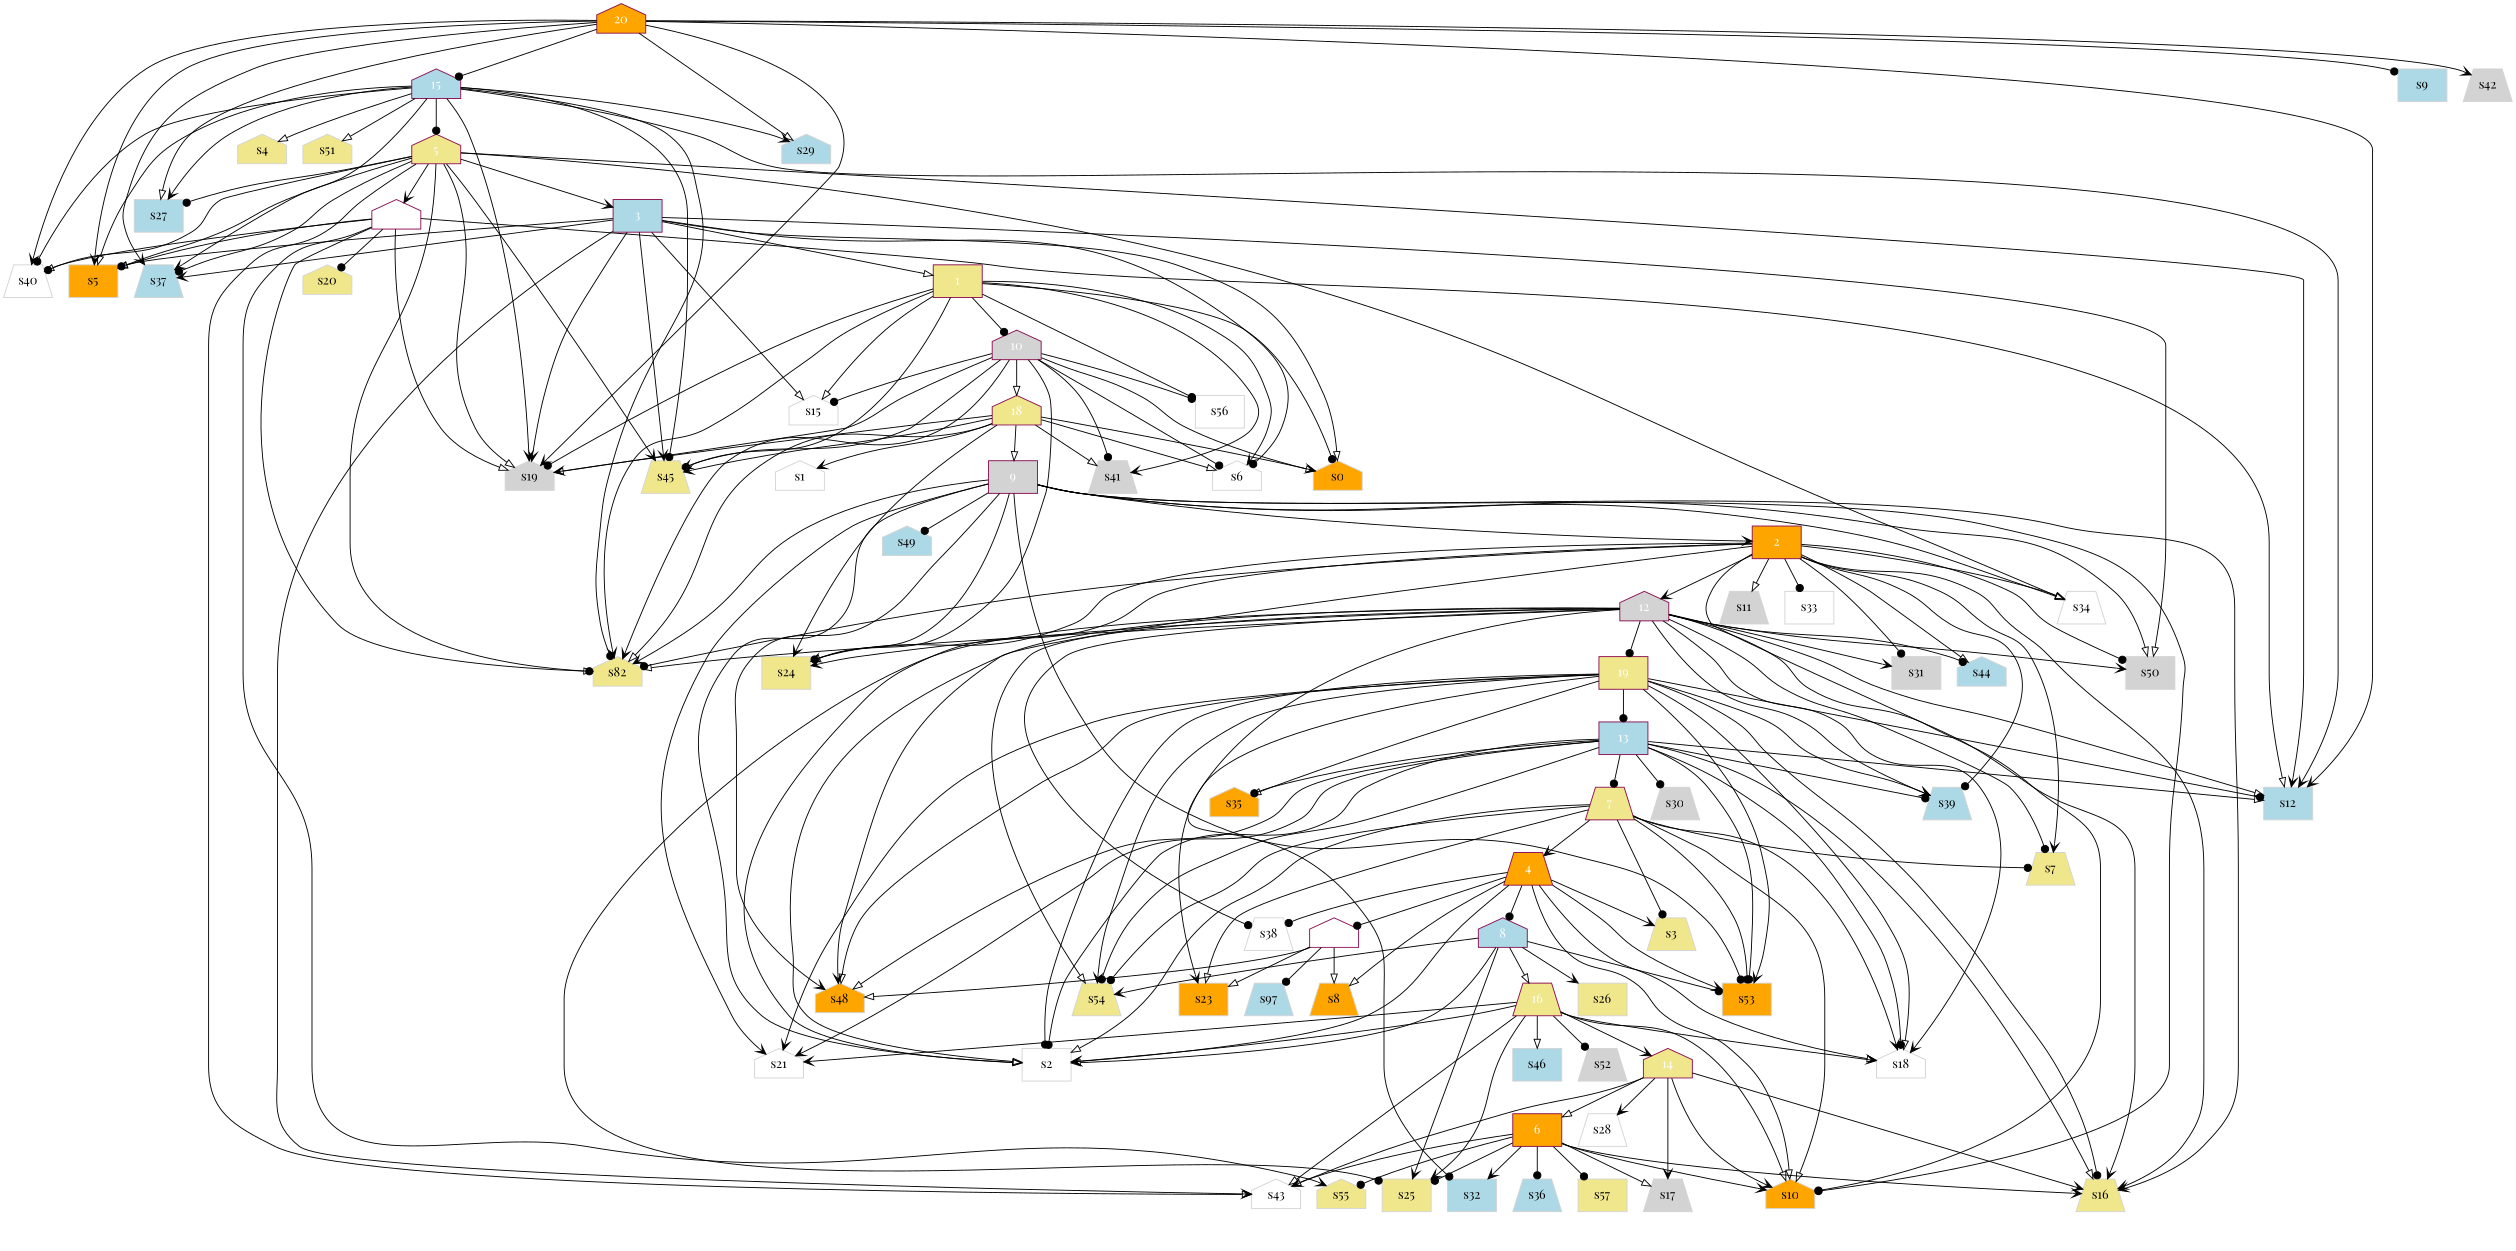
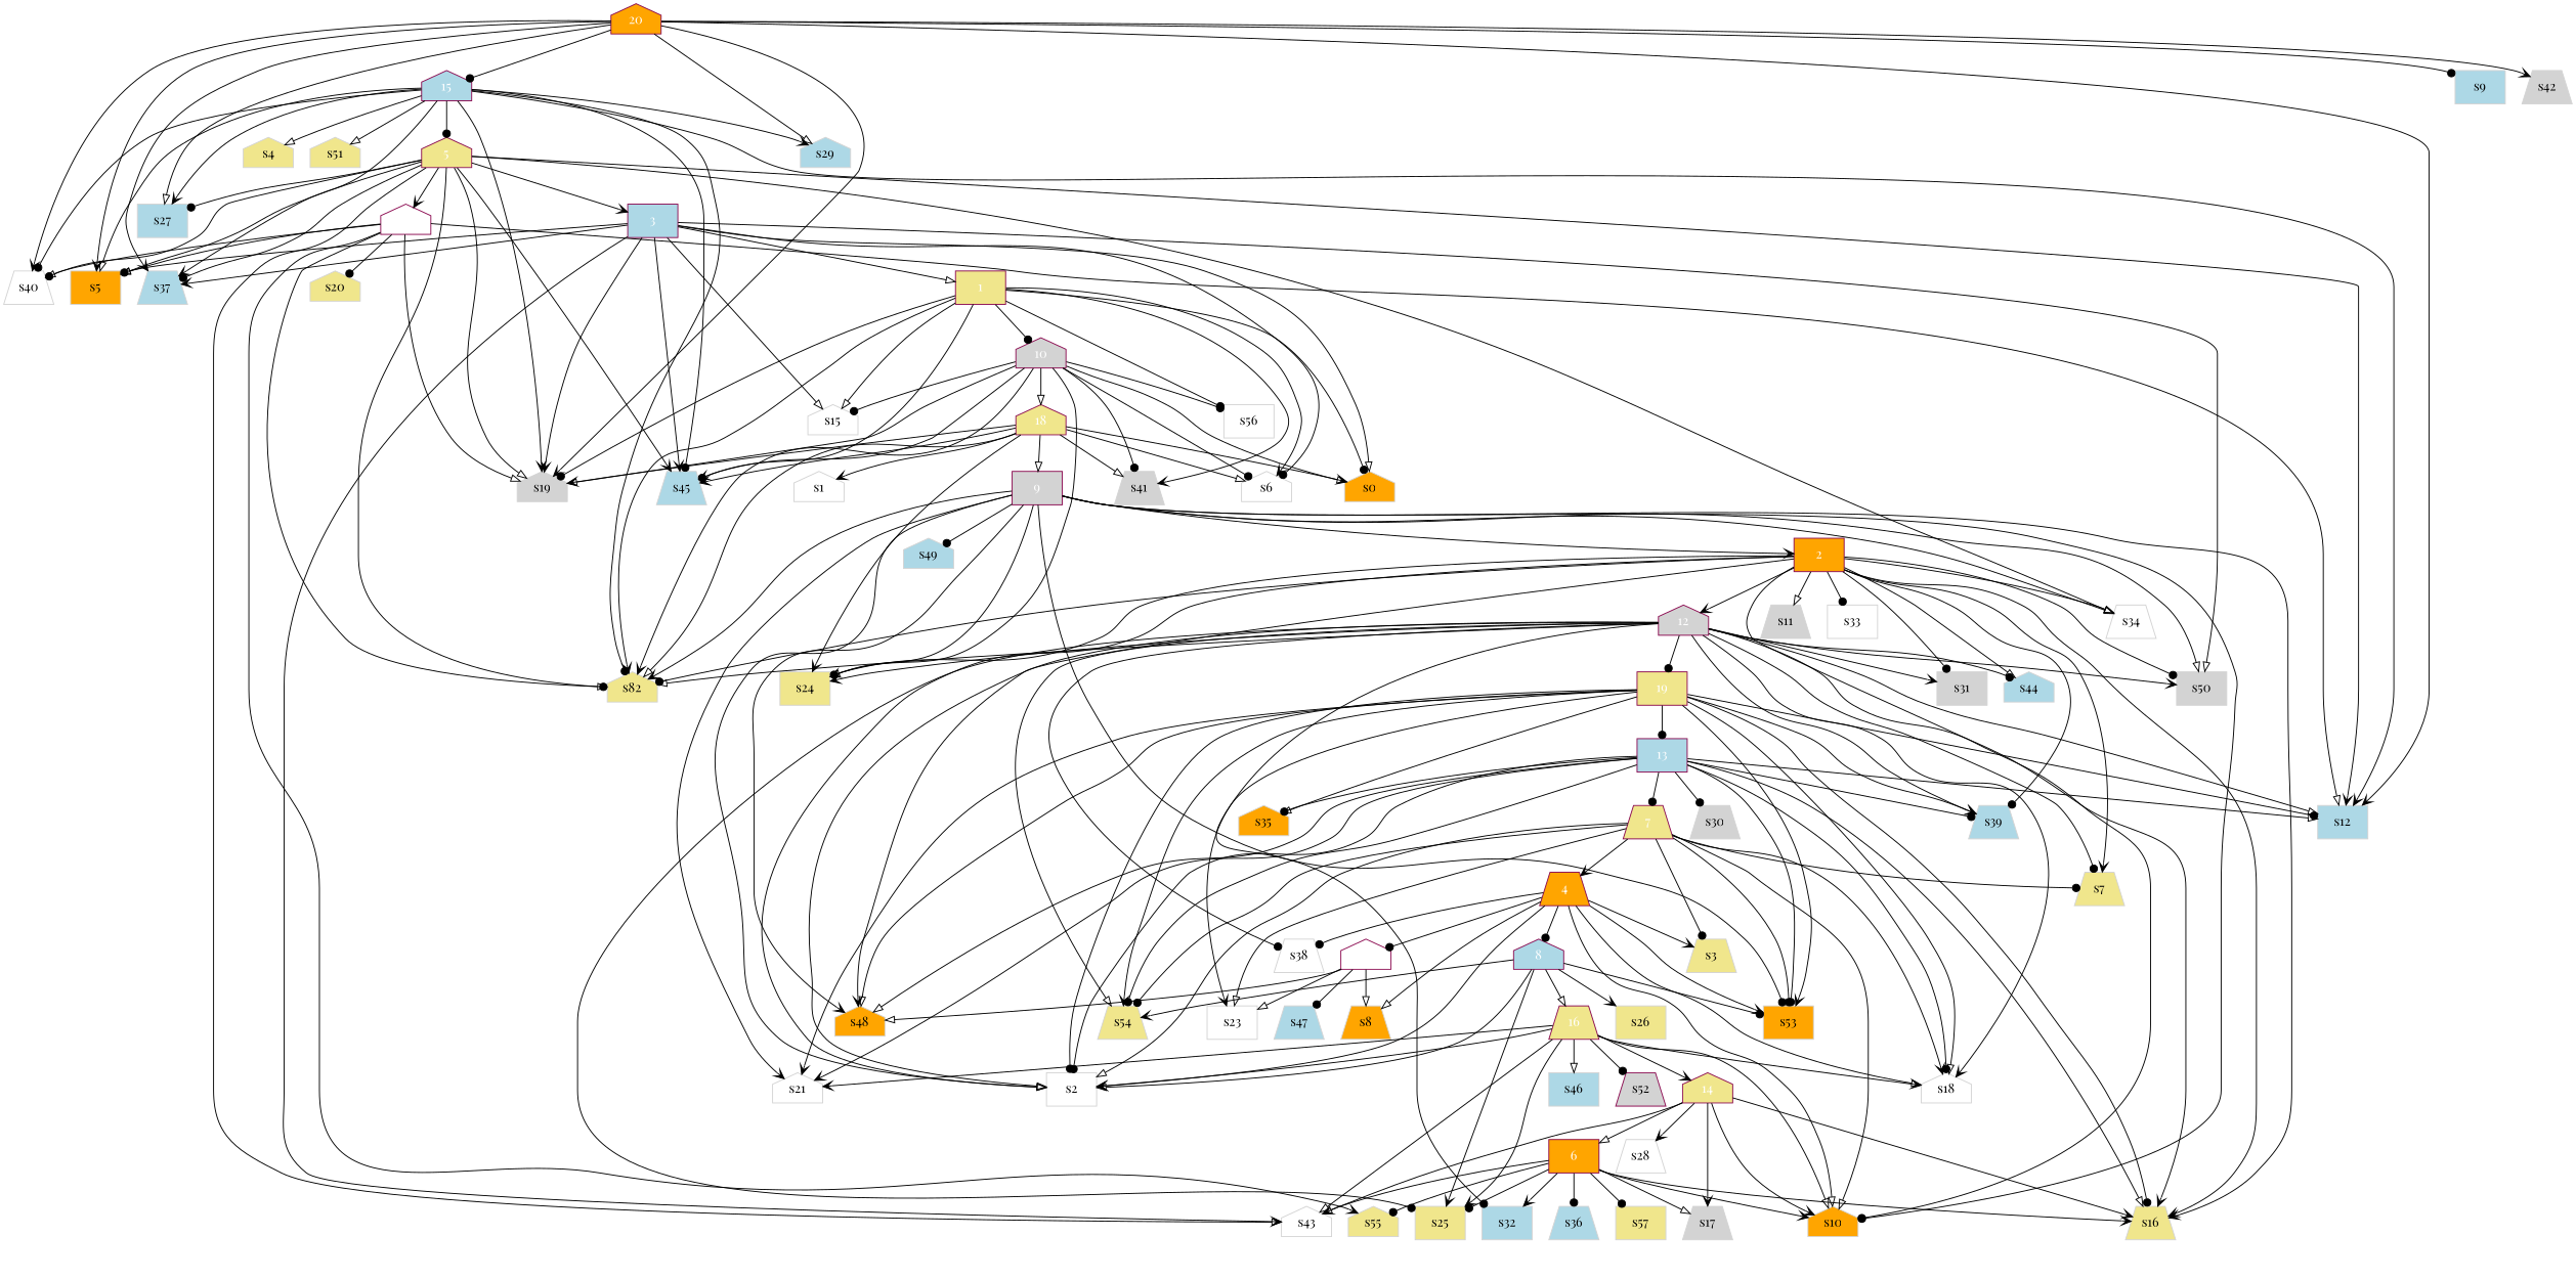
  digraph {
    fontname="Playfair Display"
    node [color=lightgrey fillcolor=khaki fontcolor=black fontname="Playfair Display" shape=house style=filled fixedsize=true]
    edge [arrowhead=vee fontname="Playfair Display"]
    3 [color=deeppink4 fillcolor=lightblue fontcolor=white shape=box fixedsize=""]
    1 [color=deeppink4 fontcolor=white shape=box fixedsize=""]
    s0 [fillcolor=orange]
    s6 [fillcolor=white]
    s15 [fillcolor=white]
    s19 [fillcolor=lightgrey]
-   s45 [shape=trapezium]
+   s45 [fillcolor=lightblue shape=trapezium]
    s50 [fillcolor=lightgrey shape=box]
    s5 [fillcolor=orange shape=box]
    s37 [fillcolor=lightblue shape=trapezium]
    s43 [fillcolor=white]
    10 [color=deeppink4 fillcolor=lightgrey fontcolor=white fixedsize=""]
    n13 [label=s82]
    s41 [fillcolor=lightgrey shape=trapezium]
    s56 [fillcolor=white shape=box]
    s24 [shape=box]
    18 [color=deeppink4 fontcolor=white fixedsize=""]
    9 [color=deeppink4 fillcolor=lightgrey fontcolor=white shape=box fixedsize=""]
    2 [color=deeppink4 fillcolor=orange fontcolor=white shape=box fixedsize=""]
    s2 [fillcolor=white shape=box]
    s10 [fillcolor=orange]
    s16 [shape=trapezium]
    s34 [fillcolor=white shape=trapezium]
    s48 [fillcolor=orange]
    s53 [fillcolor=orange shape=box]
    s21 [fillcolor=white]
    s49 [fillcolor=lightblue]
    12 [color=deeppink4 fillcolor=lightgrey fontcolor=white fixedsize=""]
    s7 [shape=trapezium]
    s11 [fillcolor=lightgrey shape=trapezium]
    s31 [fillcolor=lightgrey shape=box]
    s33 [fillcolor=white shape=box]
    s39 [fillcolor=lightblue shape=trapezium]
    s44 [fillcolor=lightblue]
    s12 [fillcolor=lightblue shape=box]
    s18 [fillcolor=white]
    s54 [shape=trapezium]
    s38 [fillcolor=white shape=trapezium]
    s25 [shape=box]
    s32 [fillcolor=lightblue shape=box]
    19 [color=deeppink4 fontcolor=white shape=box fixedsize=""]
    5 [color=deeppink4 fontcolor=white fixedsize=""]
    17 [color=deeppink4 fillcolor=white fontcolor=white fixedsize=""]
    s27 [fillcolor=lightblue shape=box]
    s40 [fillcolor=white shape=trapezium]
    s55
    s20
    7 [color=deeppink4 fontcolor=white shape=trapezium fixedsize=""]
    4 [color=deeppink4 fillcolor=orange fontcolor=white shape=trapezium fixedsize=""]
    s3 [shape=trapezium]
-   s23 [fillcolor=orange shape=box]
+   s23 [fillcolor=white shape=box]
    8 [color=deeppink4 fillcolor=lightblue fontcolor=white fixedsize=""]
    11 [color=deeppink4 fillcolor=white fontcolor=white fixedsize=""]
    s8 [fillcolor=orange shape=trapezium]
    16 [color=deeppink4 fontcolor=white shape=trapezium fixedsize=""]
    s26 [shape=box]
-   s47 [fillcolor=lightblue shape=trapezium label=s97]
+   s47 [fillcolor=lightblue shape=trapezium]
    15 [color=deeppink4 fillcolor=lightblue fontcolor=white fixedsize=""]
    s4
    s29 [fillcolor=lightblue]
    s51
    14 [color=deeppink4 fontcolor=white fixedsize=""]
    6 [color=deeppink4 fillcolor=orange fontcolor=white shape=box fixedsize=""]
    s17 [fillcolor=lightgrey shape=trapezium]
    s28 [fillcolor=white shape=trapezium]
    s36 [fillcolor=lightblue shape=trapezium]
    s57 [shape=box]
    13 [color=deeppink4 fillcolor=lightblue fontcolor=white shape=box fixedsize=""]
    s30 [fillcolor=lightgrey shape=trapezium]
    s35 [fillcolor=orange]
    s46 [fillcolor=lightblue shape=box]
-   s52 [fillcolor=lightgrey shape=trapezium]
+   s52 [color=deeppink4 fillcolor=lightgrey shape=trapezium]
    s1 [fillcolor=white]
    20 [color=deeppink4 fillcolor=orange fontcolor=white fixedsize=""]
    s9 [fillcolor=lightblue shape=box]
    s42 [fillcolor=lightgrey shape=trapezium]
    3 -> 1 [arrowhead=onormal]
    3 -> s0 [arrowhead=onormal]
    3 -> s6 [arrowhead=dot]
    3 -> s15 [arrowhead=onormal]
    3 -> s19
    3 -> s45
    3 -> s50 [arrowhead=onormal]
    3 -> s5 [arrowhead=dot]
    3 -> s37
    3 -> s43
    1 -> s0 [arrowhead=dot]
    1 -> s6
    1 -> s15 [arrowhead=onormal]
    1 -> s19 [arrowhead=dot]
    1 -> s45 [arrowhead=dot]
    1 -> 10 [arrowhead=dot]
    1 -> n13
    1 -> s41
    1 -> s56 [arrowhead=dot]
    10 -> s0 [arrowhead=onormal]
    10 -> s6 [arrowhead=dot]
    10 -> s15 [arrowhead=dot]
    10 -> s19 [arrowhead=onormal]
    10 -> s45
    10 -> n13
    10 -> s41 [arrowhead=dot]
    10 -> s56 [arrowhead=dot]
    10 -> s24 [arrowhead=onormal]
    10 -> 18 [arrowhead=onormal]
    18 -> s0
    18 -> s6 [arrowhead=onormal]
    18 -> s19
    18 -> s45
    18 -> n13 [arrowhead=onormal]
    18 -> s41 [arrowhead=onormal]
    18 -> s24
    18 -> 9 [arrowhead=onormal]
    18 -> s1
    9 -> s50 [arrowhead=onormal]
    9 -> n13
    9 -> s24
    9 -> 2
    9 -> s2 [arrowhead=onormal]
    9 -> s10 [arrowhead=dot]
    9 -> s16
    9 -> s34 [arrowhead=onormal]
    9 -> s48
    9 -> s53 [arrowhead=dot]
    9 -> s21
    9 -> s49 [arrowhead=dot]
    2 -> s50 [arrowhead=dot]
    2 -> n13 [arrowhead=dot]
    2 -> s24 [arrowhead=dot]
    2 -> s2 [arrowhead=onormal]
    2 -> s10 [arrowhead=dot]
    2 -> s16
    2 -> s34 [arrowhead=onormal]
    2 -> s48
    2 -> 12
    2 -> s7
    2 -> s11 [arrowhead=onormal]
    2 -> s31 [arrowhead=dot]
    2 -> s33 [arrowhead=dot]
    2 -> s39 [arrowhead=dot]
    2 -> s44 [arrowhead=onormal]
    12 -> s50
    12 -> n13 [arrowhead=onormal]
    12 -> s24
    12 -> s2 [arrowhead=onormal]
    12 -> s16
    12 -> s7 [arrowhead=dot]
    12 -> s31
    12 -> s39
    12 -> s44 [arrowhead=dot]
    12 -> s12 [arrowhead=onormal]
    12 -> s18
    12 -> s54 [arrowhead=onormal]
    12 -> s38 [arrowhead=dot]
    12 -> s25 [arrowhead=dot]
    12 -> s32 [arrowhead=dot]
    12 -> 19 [arrowhead=dot]
    19 -> s2 [arrowhead=dot]
    19 -> s16 [arrowhead=dot]
    19 -> s48 [arrowhead=onormal]
    19 -> s53
    19 -> s21
    19 -> s39
    19 -> s12 [arrowhead=dot]
    19 -> s18 [arrowhead=onormal]
    19 -> s54
    19 -> s23
    19 -> 13 [arrowhead=dot]
    19 -> s35 [arrowhead=onormal]
    5 -> 3
    5 -> s19 [arrowhead=onormal]
    5 -> s45
    5 -> s5 [arrowhead=onormal]
    5 -> s37 [arrowhead=dot]
    5 -> s43 [arrowhead=onormal]
    5 -> n13 [arrowhead=dot]
    5 -> s34 [arrowhead=onormal]
    5 -> s12
    5 -> 17
    5 -> s27 [arrowhead=dot]
    5 -> s40 [arrowhead=dot]
    17 -> s19 [arrowhead=onormal]
    17 -> s5 [arrowhead=onormal]
    17 -> n13 [arrowhead=onormal]
    17 -> s12 [arrowhead=onormal]
    17 -> s40 [arrowhead=onormal]
    17 -> s55
    17 -> s20 [arrowhead=dot]
    7 -> s2 [arrowhead=onormal]
    7 -> s10 [arrowhead=onormal]
    7 -> s53 [arrowhead=dot]
    7 -> s7 [arrowhead=dot]
    7 -> s18
    7 -> s54 [arrowhead=dot]
    7 -> 4
    7 -> s3 [arrowhead=dot]
    7 -> s23 [arrowhead=onormal]
    4 -> s2
    4 -> s10 [arrowhead=onormal]
    4 -> s53
    4 -> s18 [arrowhead=onormal]
    4 -> s38 [arrowhead=dot]
    4 -> s3
    4 -> 8 [arrowhead=dot]
    4 -> 11 [arrowhead=dot]
    4 -> s8 [arrowhead=onormal]
    8 -> s2 [arrowhead=onormal]
    8 -> s53 [arrowhead=dot]
    8 -> s54
    8 -> s25
    8 -> 16 [arrowhead=onormal]
    8 -> s26
    11 -> s48 [arrowhead=onormal]
    11 -> s23 [arrowhead=onormal]
    11 -> s8 [arrowhead=onormal]
    11 -> s47 [arrowhead=dot]
    16 -> s43 [arrowhead=onormal]
    16 -> s2
    16 -> s10 [arrowhead=onormal]
    16 -> s21
    16 -> s18
    16 -> s25
    16 -> 14
    16 -> s46 [arrowhead=onormal]
    16 -> s52 [arrowhead=dot]
    15 -> s19
    15 -> s45 [arrowhead=dot]
    15 -> s5 [arrowhead=onormal]
    15 -> s37
    15 -> n13 [arrowhead=dot]
    15 -> s12
    15 -> 5 [arrowhead=dot]
    15 -> s27
    15 -> s40 [arrowhead=dot]
    15 -> s4 [arrowhead=onormal]
    15 -> s29
    15 -> s51 [arrowhead=onormal]
    14 -> s43
    14 -> s10
    14 -> s16
    14 -> 6 [arrowhead=onormal]
    14 -> s17
    14 -> s28
    6 -> s43 [arrowhead=onormal]
    6 -> s10
    6 -> s16
    6 -> s25 [arrowhead=dot]
    6 -> s32
    6 -> s55 [arrowhead=dot]
    6 -> s17 [arrowhead=onormal]
    6 -> s36 [arrowhead=dot]
    6 -> s57 [arrowhead=dot]
    13 -> s2 [arrowhead=dot]
    13 -> s16 [arrowhead=onormal]
    13 -> s48 [arrowhead=onormal]
    13 -> s53 [arrowhead=dot]
    13 -> s21
    13 -> s39 [arrowhead=dot]
    13 -> s12 [arrowhead=onormal]
    13 -> s18 [arrowhead=dot]
    13 -> s54 [arrowhead=dot]
    13 -> 7 [arrowhead=dot]
    13 -> s30 [arrowhead=dot]
    13 -> s35 [arrowhead=dot]
    20 -> s19
    20 -> s5
    20 -> s37
    20 -> s12
    20 -> s27 [arrowhead=onormal]
    20 -> s40
    20 -> 15 [arrowhead=dot]
    20 -> s29 [arrowhead=onormal]
    20 -> s9 [arrowhead=dot]
    20 -> s42
  }
